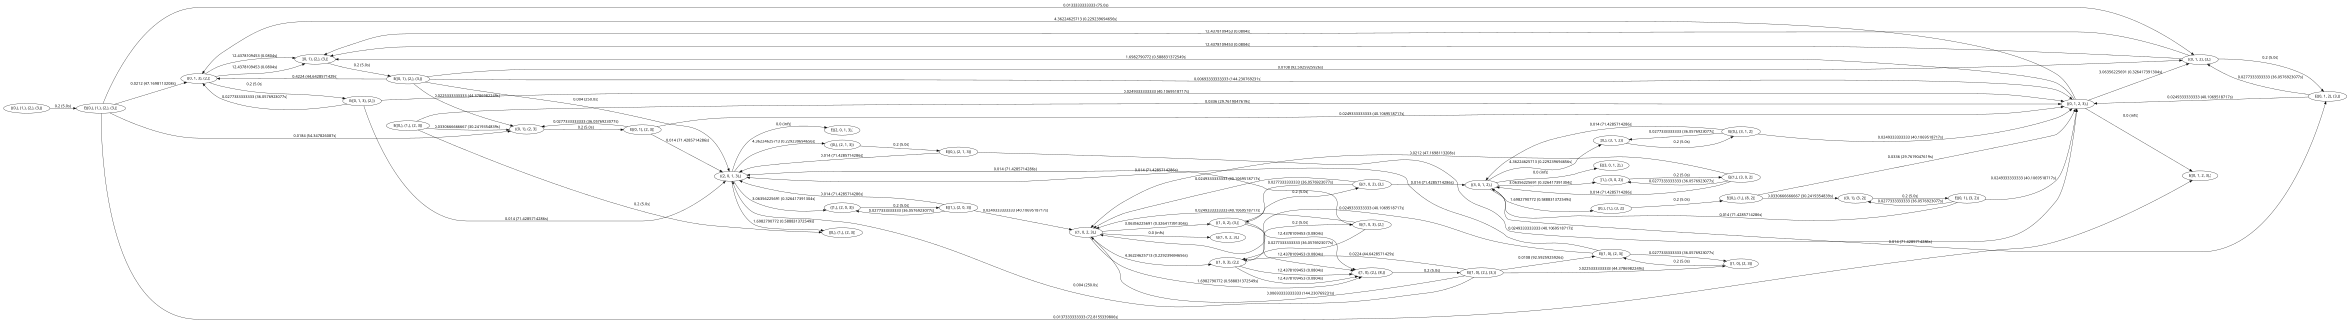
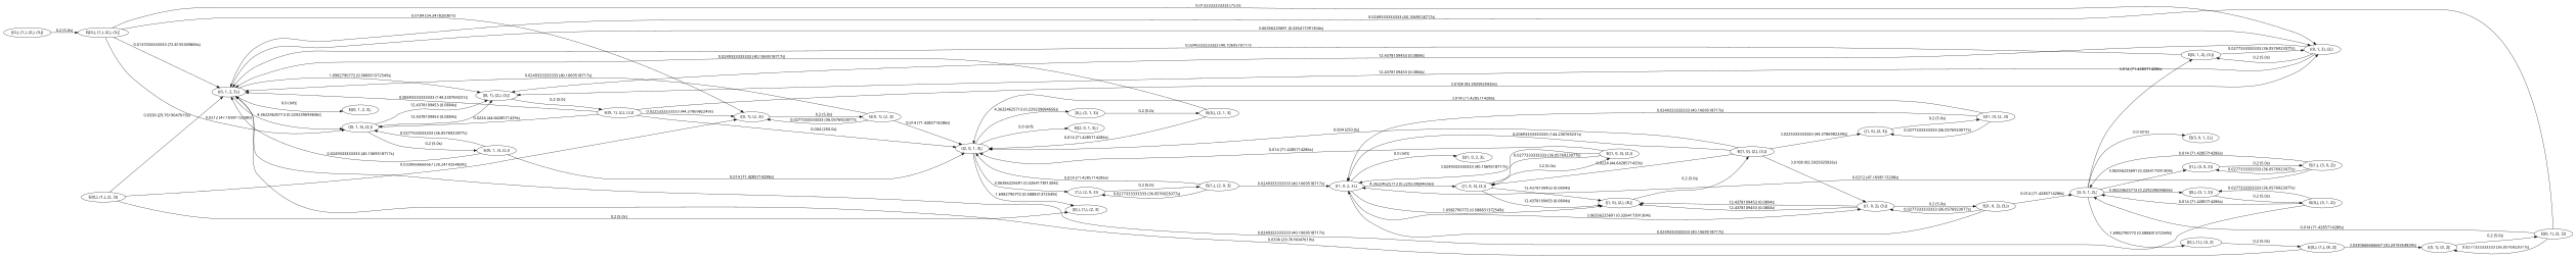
  digraph {
    fontname="Noto Sans"
    rankdir=LR
    node [fontname="Noto Sans"]
    edge [fontname="Noto Sans"]
    "((0,), (1,), (2,), (3,))"
    "E((0,), (1,), (2,), (3,))"
    "((0, 1, 2, 3),)"
    "((0, 1, 3), (2,))"
    "((0, 1, 2), (3,))"
    "((0, 1), (2, 3))"
    "E((0, 1, 2, 3),)"
    "((0, 1), (2,), (3,))"
    "E((0, 1, 3), (2,))"
    "E((0, 1, 2), (3,))"
    "E((0, 1), (2, 3))"
    "E((0, 1), (2,), (3,))"
    "((2, 0, 1, 3),)"
    "E((2, 0, 1, 3),)"
    "((1,), (2, 0, 3))"
    "((0,), (1,), (2, 3))"
    "((0,), (2, 1, 3))"
    "E((1,), (2, 0, 3))"
    "E((0,), (2, 1, 3))"
    "((3, 0, 1, 2),)"
    "E((3, 0, 1, 2),)"
    "((1,), (3, 0, 2))"
    "((0,), (1,), (3, 2))"
    "((0,), (3, 1, 2))"
    "E((1,), (3, 0, 2))"
    n26 [label="E((0,), (1,), (8, 2))"]
    "E((0,), (3, 1, 2))"
    "((1, 0, 2, 3),)"
    "E((0,), (1,), (2, 3))"
    "((0, 1), (3, 2))"
    "E((1, 0, 2, 3),)"
    "((1, 0, 3), (2,))"
    n33 [label="((1, 0), (2,), (8,))"]
    "((1, 0, 2), (3,))"
    "E((1, 0, 3), (2,))"
    "E((1, 0), (2,), (3,))"
    "E((1, 0, 2), (3,))"
    "((1, 0), (2, 3))"
    "E((0, 1), (3, 2))"
    "E((1, 0), (2, 3))"
    "((0,), (1,), (2,), (3,))" -> "E((0,), (1,), (2,), (3,))" [label="0.2 (5.0s)"]
-   "E((0,), (1,), (2,), (3,))" -> "E((0, 1, 2, 3),)" [label="0.0137333333333 (72.8155339806s)"]
+   "E((0,), (1,), (2,), (3,))" -> "((0, 1, 2, 3),)" [label="0.0137333333333 (72.8155339806s)"]
    "E((0,), (1,), (2,), (3,))" -> "((0, 1, 3), (2,))" [label="0.0212 (47.1698113208s)"]
    "E((0,), (1,), (2,), (3,))" -> "((0, 1, 2), (3,))" [label="0.0133333333333 (75.0s)"]
    "E((0,), (1,), (2,), (3,))" -> "((0, 1), (2, 3))" [label="0.0184 (54.347826087s)"]
    "((0, 1, 2, 3),)" -> "((0, 1, 3), (2,))" [label="4.36224625713 (0.229239694656s)"]
    "((0, 1, 2, 3),)" -> "((0, 1, 2), (3,))" [label="3.06356225691 (0.326417391304s)"]
    "((0, 1, 2, 3),)" -> "E((0, 1, 2, 3),)" [label="0.0 (infs)"]
    "((0, 1, 2, 3),)" -> "((0, 1), (2,), (3,))" [label="1.6982790772 (0.588831372549s)"]
    "((0, 1, 3), (2,))" -> "((0, 1), (2,), (3,))" [label="12.4378109453 (0.0804s)"]
    "((0, 1, 3), (2,))" -> "((0, 1), (2,), (3,))" [label="12.4378109453 (0.0804s)"]
    "((0, 1, 3), (2,))" -> "E((0, 1, 3), (2,))" [label="0.2 (5.0s)"]
    "((0, 1, 2), (3,))" -> "((0, 1), (2,), (3,))" [label="12.4378109453 (0.0804s)"]
    "((0, 1, 2), (3,))" -> "((0, 1), (2,), (3,))" [label="12.4378109453 (0.0804s)"]
    "((0, 1, 2), (3,))" -> "E((0, 1, 2), (3,))" [label="0.2 (5.0s)"]
    "((0, 1), (2, 3))" -> "E((0, 1), (2, 3))" [label="0.2 (5.0s)"]
    "((0, 1), (2,), (3,))" -> "E((0, 1), (2,), (3,))" [label="0.2 (5.0s)"]
    "E((0, 1, 3), (2,))" -> "((0, 1, 2, 3),)" [label="0.0249333333333 (40.1069518717s)"]
    "E((0, 1, 3), (2,))" -> "((0, 1, 3), (2,))" [label="0.0277333333333 (36.0576923077s)"]
    "E((0, 1, 3), (2,))" -> "((2, 0, 1, 3),)" [label="0.014 (71.4285714286s)"]
    "E((0, 1, 2), (3,))" -> "((0, 1, 2, 3),)" [label="0.0249333333333 (40.1069518717s)"]
    "E((0, 1, 2), (3,))" -> "((0, 1, 2), (3,))" [label="0.0277333333333 (36.0576923077s)"]
    "E((0, 1), (2, 3))" -> "((0, 1, 2, 3),)" [label="0.0249333333333 (40.1069518717s)"]
    "E((0, 1), (2, 3))" -> "((0, 1), (2, 3))" [label="0.0277333333333 (36.0576923077s)"]
    "E((0, 1), (2, 3))" -> "((2, 0, 1, 3),)" [label="0.014 (71.4285714286s)"]
    "E((0, 1), (2,), (3,))" -> "((0, 1, 2, 3),)" [label="0.00693333333333 (144.230769231s)"]
-   "E((0, 1), (2,), (3,))" -> "((0, 1, 3), (2,))" [label="0.4224 (44.6428571429s)"]
+   "E((0, 1), (2,), (3,))" -> "((0, 1, 3), (2,))" [label="0.0224 (44.6428571429s)"]
    "E((0, 1), (2,), (3,))" -> "((0, 1, 2), (3,))" [label="0.0108 (92.5925925926s)"]
    "E((0, 1), (2,), (3,))" -> "((0, 1), (2, 3))" [label="0.0225333333333 (44.3786982249s)"]
    "E((0, 1), (2,), (3,))" -> "((2, 0, 1, 3),)" [label="0.004 (250.0s)"]
    "((2, 0, 1, 3),)" -> "E((2, 0, 1, 3),)" [label="0.0 (infs)"]
    "((2, 0, 1, 3),)" -> "((1,), (2, 0, 3))" [label="3.06356225691 (0.326417391304s)"]
    "((2, 0, 1, 3),)" -> "((0,), (1,), (2, 3))" [label="1.6982790772 (0.588831372549s)"]
    "((2, 0, 1, 3),)" -> "((0,), (2, 1, 3))" [label="4.36224625713 (0.229239694656s)"]
    "((1,), (2, 0, 3))" -> "E((1,), (2, 0, 3))" [label="0.2 (5.0s)"]
    "((0,), (2, 1, 3))" -> "E((0,), (2, 1, 3))" [label="0.2 (5.0s)"]
    "E((1,), (2, 0, 3))" -> "((2, 0, 1, 3),)" [label="0.014 (71.4285714286s)"]
    "E((1,), (2, 0, 3))" -> "((1,), (2, 0, 3))" [label="0.0277333333333 (36.0576923077s)"]
    "E((1,), (2, 0, 3))" -> "((1, 0, 2, 3),)" [label="0.0249333333333 (40.1069518717s)"]
    "E((0,), (2, 1, 3))" -> "((0, 1, 2, 3),)" [label="0.0249333333333 (40.1069518717s)"]
    "E((0,), (2, 1, 3))" -> "((2, 0, 1, 3),)" [label="0.014 (71.4285714286s)"]
    "((3, 0, 1, 2),)" -> "E((0, 1, 2), (3,))" [label="0.014 (71.4285714286s)"]
    "((3, 0, 1, 2),)" -> "E((3, 0, 1, 2),)" [label="0.0 (infs)"]
    "((3, 0, 1, 2),)" -> "((1,), (3, 0, 2))" [label="3.06356225691 (0.326417391304s)"]
    "((3, 0, 1, 2),)" -> "((0,), (1,), (3, 2))" [label="1.6982790772 (0.588831372549s)"]
    "((3, 0, 1, 2),)" -> "((0,), (3, 1, 2))" [label="4.36224625713 (0.229239694656s)"]
    "((1,), (3, 0, 2))" -> "E((1,), (3, 0, 2))" [label="0.2 (5.0s)"]
    "((0,), (1,), (3, 2))" -> n26 [label="0.2 (5.0s)"]
    "((0,), (3, 1, 2))" -> "E((0,), (3, 1, 2))" [label="0.2 (5.0s)"]
    "E((1,), (3, 0, 2))" -> "((3, 0, 1, 2),)" [label="0.014 (71.4285714286s)"]
    "E((1,), (3, 0, 2))" -> "((1,), (3, 0, 2))" [label="0.0277333333333 (36.0576923077s)"]
    "E((1,), (3, 0, 2))" -> "((1, 0, 2, 3),)" [label="0.0212 (47.1698113208s)"]
    n26 -> "((0, 1, 2, 3),)" [label="0.0336 (29.7619047619s)"]
    n26 -> "((0, 1), (3, 2))" [label="0.0330666666667 (30.2419354839s)"]
    "E((0,), (3, 1, 2))" -> "((0, 1, 2, 3),)" [label="0.0249333333333 (40.1069518717s)"]
    "E((0,), (3, 1, 2))" -> "((3, 0, 1, 2),)" [label="0.014 (71.4285714286s)"]
    "E((0,), (3, 1, 2))" -> "((0,), (3, 1, 2))" [label="0.0277333333333 (36.0576923077s)"]
    "((1, 0, 2, 3),)" -> "E((1, 0, 2, 3),)" [label="0.0 (infs)"]
    "((1, 0, 2, 3),)" -> "((1, 0, 3), (2,))" [label="4.36224625713 (0.229239694656s)"]
    "((1, 0, 2, 3),)" -> n33 [label="1.6982790772 (0.588831372549s)"]
    "((1, 0, 2, 3),)" -> "((1, 0, 2), (3,))" [label="3.06356225691 (0.326417391304s)"]
    "E((0,), (1,), (2, 3))" -> "((0, 1, 2, 3),)" [label="0.0336 (29.7619047619s)"]
    "E((0,), (1,), (2, 3))" -> "((0, 1), (2, 3))" [label="0.0330666666667 (30.2419354839s)"]
    "E((0,), (1,), (2, 3))" -> "((0,), (1,), (2, 3))" [label="0.2 (5.0s)"]
    "((0, 1), (3, 2))" -> "E((0, 1), (3, 2))" [label="0.2 (5.0s)"]
    "((1, 0, 3), (2,))" -> n33 [label="12.4378109453 (0.0804s)"]
    "((1, 0, 3), (2,))" -> n33 [label="12.4378109453 (0.0804s)"]
    "((1, 0, 3), (2,))" -> "E((1, 0, 3), (2,))" [label="0.2 (5.0s)"]
    n33 -> "E((1, 0), (2,), (3,))" [label="0.2 (5.0s)"]
    "((1, 0, 2), (3,))" -> n33 [label="12.4378109453 (0.0804s)"]
    "((1, 0, 2), (3,))" -> n33 [label="12.4378109453 (0.0804s)"]
    "((1, 0, 2), (3,))" -> "E((1, 0, 2), (3,))" [label="0.2 (5.0s)"]
    "E((1, 0, 3), (2,))" -> "((2, 0, 1, 3),)" [label="0.014 (71.4285714286s)"]
    "E((1, 0, 3), (2,))" -> "((1, 0, 2, 3),)" [label="0.0249333333333 (40.1069518717s)"]
    "E((1, 0, 3), (2,))" -> "((1, 0, 3), (2,))" [label="0.0277333333333 (36.0576923077s)"]
    "E((1, 0), (2,), (3,))" -> "((2, 0, 1, 3),)" [label="0.004 (250.0s)"]
    "E((1, 0), (2,), (3,))" -> "((1, 0, 2, 3),)" [label="0.00693333333333 (144.230769231s)"]
    "E((1, 0), (2,), (3,))" -> "((1, 0, 3), (2,))" [label="0.0224 (44.6428571429s)"]
-   "E((1, 0), (2,), (3,))" -> "E((1, 0), (2, 3))" [label="0.0108 (92.5925925926s)"]
+   "E((1, 0), (2,), (3,))" -> "((1, 0, 2), (3,))" [label="0.0108 (92.5925925926s)"]
    "E((1, 0), (2,), (3,))" -> "((1, 0), (2, 3))" [label="0.0225333333333 (44.3786982249s)"]
    "E((1, 0, 2), (3,))" -> "((3, 0, 1, 2),)" [label="0.014 (71.4285714286s)"]
    "E((1, 0, 2), (3,))" -> "((1, 0, 2, 3),)" [label="0.0249333333333 (40.1069518717s)"]
    "E((1, 0, 2), (3,))" -> "((1, 0, 2), (3,))" [label="0.0277333333333 (36.0576923077s)"]
    "((1, 0), (2, 3))" -> "E((1, 0), (2, 3))" [label="0.2 (5.0s)"]
    "E((0, 1), (3, 2))" -> "((0, 1, 2, 3),)" [label="0.0249333333333 (40.1069518717s)"]
    "E((0, 1), (3, 2))" -> "((3, 0, 1, 2),)" [label="0.014 (71.4285714286s)"]
    "E((0, 1), (3, 2))" -> "((0, 1), (3, 2))" [label="0.0277333333333 (36.0576923077s)"]
    "E((1, 0), (2, 3))" -> "((2, 0, 1, 3),)" [label="0.014 (71.4285714286s)"]
    "E((1, 0), (2, 3))" -> "((1, 0, 2, 3),)" [label="0.0249333333333 (40.1069518717s)"]
    "E((1, 0), (2, 3))" -> "((1, 0), (2, 3))" [label="0.0277333333333 (36.0576923077s)"]
  }
